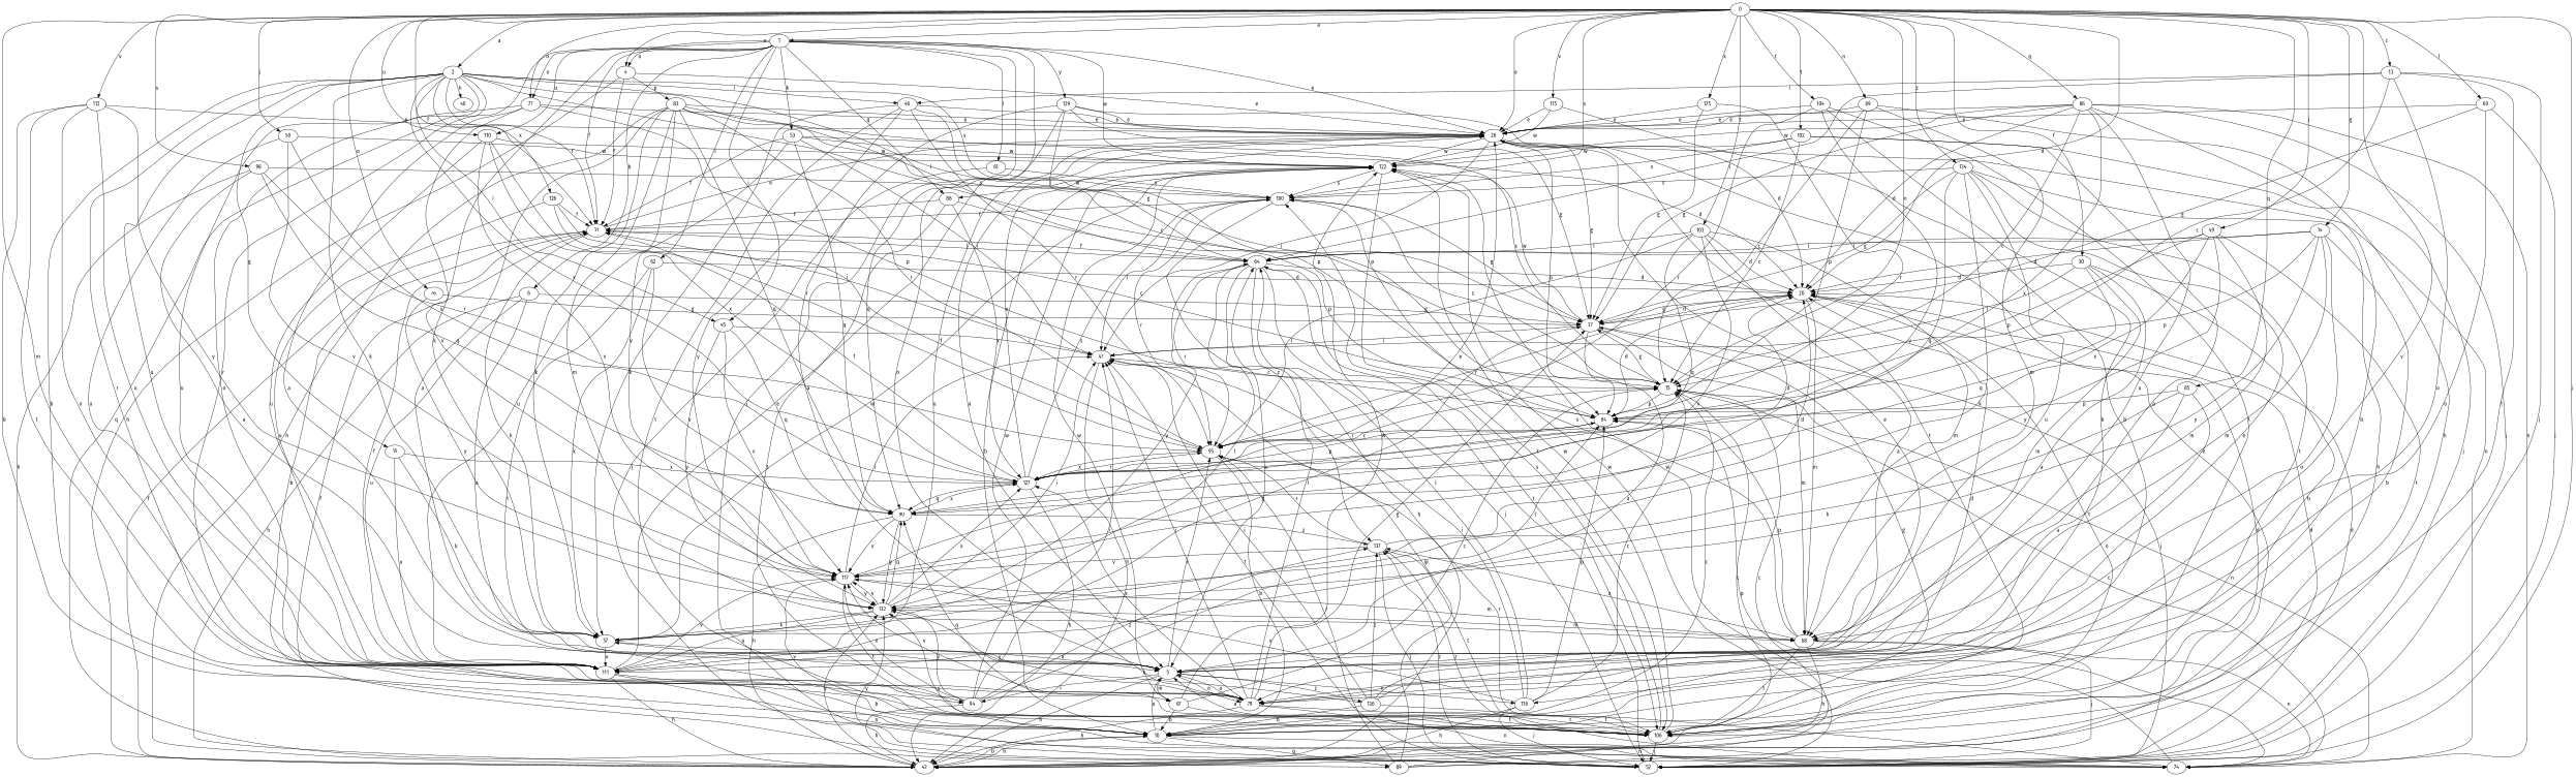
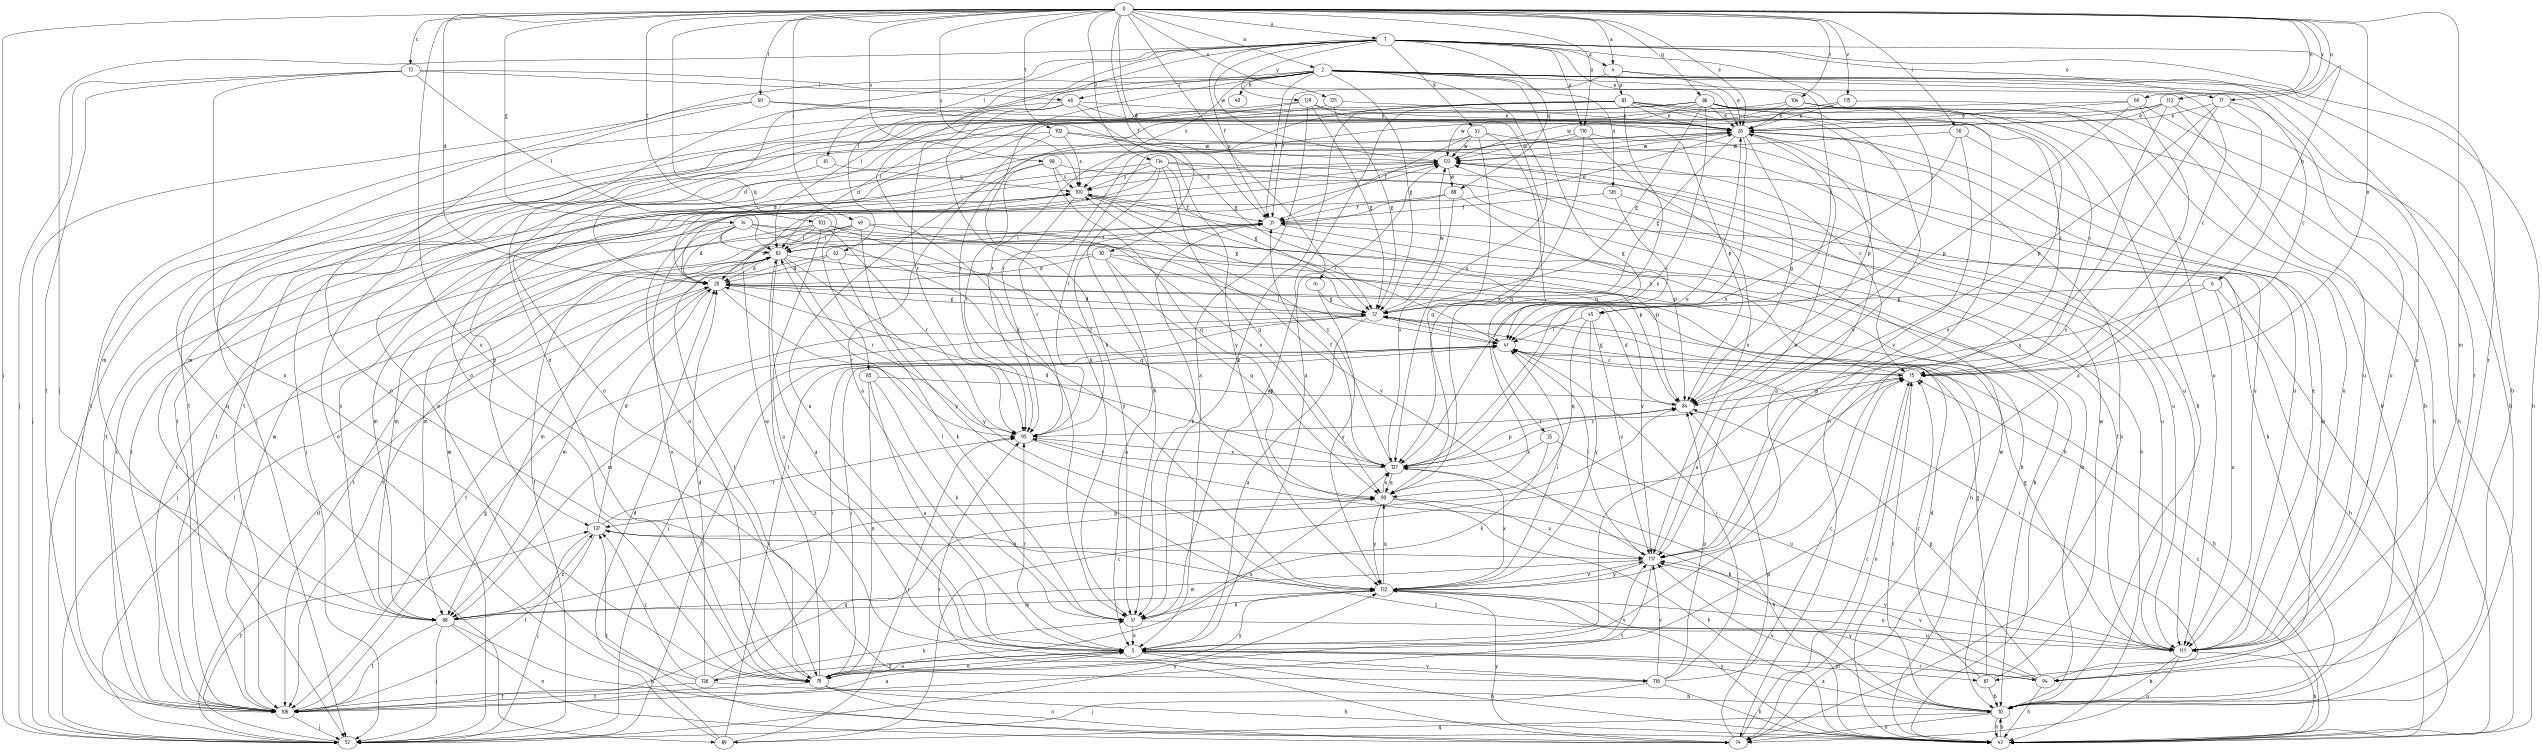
  strict digraph {
    fontname="Fira Sans"
    node [fontname="Fira Sans"]
    edge [fontname="Fira Sans"]
    0
    1
    2
    4
    13
    20
    26
    30
    31
    34
    49
    50
    52
    60
    67
    69
    76
    77
    85
    86
    98
    100
    102
    103
    104
    110
    112
    115
    116
    125
    134
    15
    6
    45
    53
    57
    61
    62
    79
    88
    94
    122
    129
    10
    35
    37
    40
    46
-   63 [label=64]
+   63
    89
    111
    126
    127
    42
    83
    106
    95
    68
    74
    5
    84
    47
    90
    132
    117
    137
    136
    0 -> 1 [label=a]
    0 -> 2 [label=a]
    0 -> 4 [label=a]
    0 -> 13 [label=c]
    0 -> 20 [label=d]
    0 -> 26 [label=e]
    0 -> 30 [label=f]
    0 -> 31 [label=f]
    0 -> 34 [label=g]
    0 -> 49 [label=j]
    0 -> 50 [label=j]
    0 -> 52 [label=j]
    0 -> 60 [label=l]
    0 -> 67 [label=m]
    0 -> 69 [label=n]
    0 -> 76 [label=o]
    0 -> 77 [label=o]
    0 -> 85 [label=q]
    0 -> 86 [label=q]
    0 -> 98 [label=s]
    0 -> 100 [label=s]
    0 -> 102 [label=t]
    0 -> 103 [label=t]
    0 -> 104 [label=t]
    0 -> 110 [label=u]
    0 -> 112 [label=v]
    0 -> 115 [label=v]
    0 -> 116 [label=v]
    0 -> 125 [label=x]
    0 -> 134 [label=z]
    0 -> 15 [label=n]
    1 -> 4 [label=a]
    1 -> 26 [label=e]
    1 -> 31 [label=f]
    1 -> 52 [label=j]
    1 -> 77 [label=o]
    1 -> 110 [label=u]
    1 -> 6 [label=b]
    1 -> 45 [label=i]
    1 -> 53 [label=k]
    1 -> 57 [label=k]
    1 -> 61 [label=l]
    1 -> 62 [label=l]
    1 -> 79 [label=o]
    1 -> 88 [label=q]
    1 -> 94 [label=r]
    1 -> 122 [label=w]
    1 -> 129 [label=y]
    2 -> 31 [label=f]
    2 -> 100 [label=s]
    2 -> 15 [label=c]
    2 -> 45 [label=i]
    2 -> 57 [label=k]
    2 -> 79 [label=o]
    2 -> 94 [label=r]
    2 -> 10 [label=b]
    2 -> 35 [label=g]
    2 -> 37 [label=g]
    2 -> 40 [label=h]
    2 -> 46 [label=i]
    2 -> 63 [label=l]
    2 -> 89 [label=q]
    2 -> 111 [label=u]
    2 -> 126 [label=x]
    2 -> 127 [label=x]
    4 -> 26 [label=e]
    4 -> 31 [label=f]
    4 -> 42 [label=h]
    4 -> 83 [label=p]
    13 -> 52 [label=j]
    13 -> 15 [label=c]
    13 -> 79 [label=o]
    13 -> 46 [label=i]
    13 -> 63 [label=l]
    13 -> 106 [label=t]
    20 -> 37 [label=g]
    20 -> 106 [label=t]
    20 -> 95 [label=r]
    20 -> 68 [label=m]
    26 -> 122 [label=w]
    26 -> 37 [label=g]
    26 -> 111 [label=u]
    26 -> 106 [label=t]
    26 -> 74 [label=n]
    26 -> 5 [label=a]
    26 -> 84 [label=p]
    26 -> 47 [label=i]
    30 -> 20 [label=d]
    30 -> 10 [label=b]
    30 -> 68 [label=m]
    30 -> 5 [label=a]
    30 -> 47 [label=i]
    30 -> 90 [label=q]
    31 -> 26 [label=e]
    31 -> 57 [label=k]
    31 -> 10 [label=b]
    31 -> 63 [label=l]
    34 -> 20 [label=d]
    34 -> 79 [label=o]
    34 -> 10 [label=b]
    34 -> 63 [label=l]
    34 -> 68 [label=m]
    34 -> 84 [label=p]
    34 -> 132 [label=y]
    49 -> 63 [label=l]
    49 -> 127 [label=x]
    49 -> 106 [label=t]
    49 -> 68 [label=m]
    49 -> 84 [label=p]
    49 -> 132 [label=y]
    50 -> 122 [label=w]
    50 -> 111 [label=u]
    50 -> 127 [label=x]
    50 -> 117 [label=v]
    52 -> 20 [label=d]
    52 -> 31 [label=f]
    52 -> 122 [label=w]
    52 -> 63 [label=l]
    52 -> 47 [label=t]
    52 -> 132 [label=y]
    52 -> 137 [label=z]
    60 -> 26 [label=e]
    60 -> 52 [label=j]
    60 -> 79 [label=o]
    60 -> 37 [label=g]
    67 -> 15 [label=c]
    67 -> 122 [label=w]
    67 -> 10 [label=b]
    67 -> 37 [label=g]
-   67 -> 106 [label=t]
    69 -> 26 [label=e]
    69 -> 15 [label=c]
    69 -> 42 [label=h]
    69 -> 68 [label=m]
    69 -> 84 [label=p]
    76 -> 37 [label=g]
    76 -> 132 [label=y]
    77 -> 26 [label=e]
    77 -> 111 [label=u]
    77 -> 5 [label=a]
    77 -> 84 [label=p]
    77 -> 117 [label=v]
    85 -> 57 [label=k]
    85 -> 79 [label=o]
    85 -> 5 [label=a]
    85 -> 84 [label=p]
    86 -> 20 [label=d]
    86 -> 26 [label=e]
    86 -> 52 [label=j]
    86 -> 15 [label=c]
    86 -> 122 [label=w]
    86 -> 10 [label=b]
    86 -> 37 [label=g]
    86 -> 111 [label=u]
    86 -> 127 [label=x]
    86 -> 74 [label=n]
    98 -> 100 [label=s]
    98 -> 42 [label=h]
    98 -> 95 [label=r]
    98 -> 5 [label=a]
    98 -> 90 [label=q]
    100 -> 31 [label=f]
    100 -> 37 [label=g]
    100 -> 95 [label=r]
    100 -> 47 [label=i]
    100 -> 137 [label=z]
    102 -> 52 [label=j]
    102 -> 100 [label=s]
    102 -> 15 [label=c]
    102 -> 122 [label=w]
    102 -> 5 [label=a]
    103 -> 20 [label=d]
    103 -> 63 [label=l]
    103 -> 95 [label=r]
    103 -> 68 [label=m]
    103 -> 5 [label=a]
    103 -> 90 [label=q]
    103 -> 117 [label=v]
    104 -> 26 [label=e]
    104 -> 10 [label=b]
    104 -> 106 [label=t]
    104 -> 95 [label=r]
    104 -> 117 [label=v]
    110 -> 122 [label=w]
    110 -> 111 [label=u]
    110 -> 127 [label=x]
    110 -> 95 [label=r]
    110 -> 117 [label=v]
    112 -> 26 [label=e]
    112 -> 79 [label=o]
    112 -> 10 [label=b]
    112 -> 111 [label=u]
    112 -> 106 [label=t]
    112 -> 132 [label=y]
    115 -> 26 [label=e]
    115 -> 122 [label=w]
    115 -> 10 [label=b]
    116 -> 52 [label=j]
    116 -> 15 [label=c]
    116 -> 63 [label=l]
    116 -> 42 [label=h]
    116 -> 84 [label=p]
    116 -> 47 [label=i]
    116 -> 117 [label=v]
    125 -> 26 [label=e]
    125 -> 37 [label=g]
    125 -> 95 [label=r]
    134 -> 100 [label=s]
    134 -> 57 [label=k]
    134 -> 79 [label=o]
    134 -> 37 [label=g]
    134 -> 111 [label=u]
    134 -> 42 [label=h]
    134 -> 106 [label=t]
    134 -> 90 [label=q]
    15 -> 100 [label=s]
    15 -> 37 [label=g]
    15 -> 74 [label=n]
    15 -> 84 [label=p]
    6 -> 37 [label=g]
    6 -> 111 [label=u]
    6 -> 42 [label=h]
    6 -> 5 [label=a]
    45 -> 47 [label=i]
    45 -> 90 [label=q]
    45 -> 132 [label=y]
    45 -> 117 [label=v]
    53 -> 20 [label=d]
    53 -> 31 [label=f]
    53 -> 122 [label=w]
    53 -> 111 [label=u]
    53 -> 47 [label=i]
    53 -> 90 [label=q]
    57 -> 122 [label=w]
    57 -> 63 [label=l]
    57 -> 111 [label=u]
    57 -> 5 [label=a]
    61 -> 52 [label=j]
    61 -> 100 [label=s]
    62 -> 20 [label=d]
    62 -> 57 [label=k]
    62 -> 106 [label=t]
    62 -> 117 [label=v]
    79 -> 122 [label=w]
    79 -> 63 [label=l]
    79 -> 127 [label=x]
    79 -> 42 [label=h]
    79 -> 106 [label=t]
    79 -> 74 [label=n]
    79 -> 5 [label=a]
    79 -> 47 [label=i]
    79 -> 132 [label=y]
    79 -> 117 [label=v]
    88 -> 31 [label=f]
    88 -> 127 [label=x]
    88 -> 106 [label=t]
    88 -> 84 [label=p]
    94 -> 122 [label=w]
    94 -> 42 [label=h]
    94 -> 84 [label=p]
    94 -> 47 [label=i]
    94 -> 132 [label=y]
    94 -> 117 [label=v]
    94 -> 137 [label=z]
    122 -> 100 [label=s]
    122 -> 88 [label=w]
    122 -> 10 [label=b]
    122 -> 106 [label=t]
    129 -> 20 [label=d]
    129 -> 26 [label=e]
    129 -> 37 [label=g]
    129 -> 63 [label=l]
    129 -> 5 [label=a]
    129 -> 90 [label=q]
    10 -> 15 [label=c]
    10 -> 89 [label=q]
    10 -> 42 [label=h]
    10 -> 74 [label=n]
    10 -> 5 [label=a]
    10 -> 117 [label=v]
    35 -> 57 [label=k]
    35 -> 111 [label=u]
    35 -> 127 [label=x]
    37 -> 20 [label=d]
    37 -> 52 [label=j]
    37 -> 122 [label=w]
    37 -> 68 [label=m]
    37 -> 5 [label=a]
    37 -> 47 [label=i]
    46 -> 26 [label=e]
    46 -> 57 [label=k]
    46 -> 106 [label=t]
    46 -> 95 [label=r]
    46 -> 84 [label=p]
    46 -> 132 [label=y]
    63 -> 20 [label=d]
    63 -> 31 [label=f]
    63 -> 52 [label=j]
    63 -> 42 [label=h]
    63 -> 106 [label=t]
    63 -> 95 [label=r]
    63 -> 5 [label=a]
    63 -> 132 [label=y]
    89 -> 20 [label=d]
    89 -> 26 [label=e]
    89 -> 15 [label=c]
    89 -> 95 [label=r]
    89 -> 47 [label=i]
    111 -> 26 [label=e]
    111 -> 31 [label=f]
    111 -> 10 [label=b]
    111 -> 37 [label=g]
    111 -> 42 [label=h]
    111 -> 74 [label=n]
    111 -> 117 [label=v]
    126 -> 31 [label=f]
-   126 -> 15 [label=c]
    126 -> 111 [label=u]
    126 -> 47 [label=i]
    127 -> 20 [label=d]
    127 -> 26 [label=e]
    127 -> 31 [label=f]
    127 -> 100 [label=s]
    127 -> 15 [label=c]
    127 -> 42 [label=h]
    127 -> 95 [label=r]
    127 -> 84 [label=p]
    127 -> 90 [label=q]
    42 -> 20 [label=d]
    42 -> 31 [label=f]
    42 -> 15 [label=c]
    42 -> 10 [label=b]
    42 -> 132 [label=y]
    83 -> 26 [label=e]
    83 -> 15 [label=c]
    83 -> 57 [label=k]
    83 -> 42 [label=h]
    83 -> 95 [label=r]
    83 -> 68 [label=m]
    83 -> 5 [label=a]
    83 -> 84 [label=p]
    83 -> 90 [label=q]
    83 -> 117 [label=v]
    106 -> 52 [label=j]
    106 -> 100 [label=s]
    106 -> 122 [label=w]
    106 -> 37 [label=g]
    106 -> 5 [label=a]
    106 -> 90 [label=q]
    95 -> 31 [label=f]
    95 -> 10 [label=b]
    95 -> 127 [label=x]
    68 -> 52 [label=j]
    68 -> 100 [label=s]
    68 -> 42 [label=h]
    68 -> 106 [label=t]
    68 -> 74 [label=n]
    68 -> 84 [label=p]
    68 -> 137 [label=z]
    74 -> 15 [label=c]
    74 -> 122 [label=w]
    74 -> 95 [label=r]
    74 -> 84 [label=p]
    74 -> 132 [label=y]
    74 -> 137 [label=z]
    5 -> 67 [label=m]
    5 -> 116 [label=v]
    5 -> 79 [label=o]
    5 -> 94 [label=r]
    5 -> 42 [label=h]
    5 -> 95 [label=r]
    5 -> 136 [label=z]
    84 -> 20 [label=d]
    84 -> 95 [label=r]
    47 -> 15 [label=c]
    47 -> 42 [label=h]
    90 -> 127 [label=x]
    90 -> 42 [label=h]
    90 -> 132 [label=y]
    90 -> 117 [label=v]
    90 -> 137 [label=z]
    132 -> 57 [label=k]
    132 -> 111 [label=u]
    132 -> 127 [label=x]
    132 -> 68 [label=m]
    132 -> 47 [label=i]
    132 -> 90 [label=q]
    132 -> 117 [label=v]
    117 -> 26 [label=e]
    117 -> 106 [label=t]
    117 -> 68 [label=m]
    117 -> 47 [label=i]
    117 -> 132 [label=y]
    137 -> 20 [label=d]
    137 -> 52 [label=j]
    137 -> 106 [label=t]
    137 -> 95 [label=r]
    137 -> 117 [label=v]
    136 -> 20 [label=d]
    136 -> 26 [label=e]
    136 -> 57 [label=k]
    136 -> 10 [label=b]
    136 -> 106 [label=t]
    136 -> 47 [label=i]
    136 -> 137 [label=z]
  }
